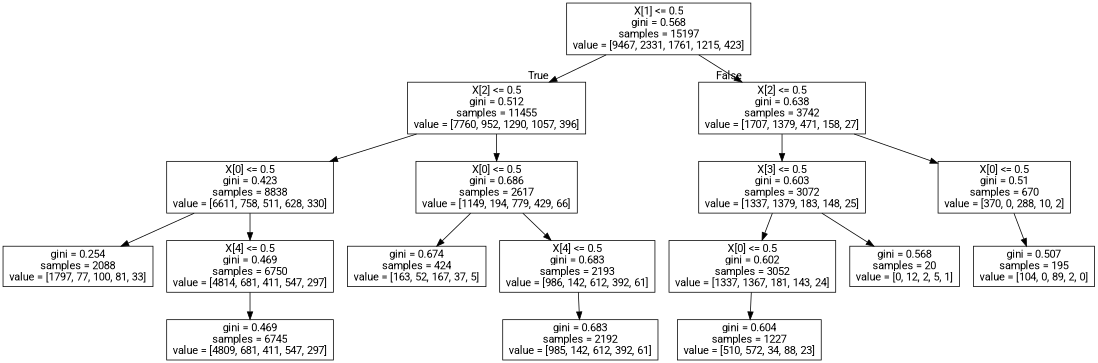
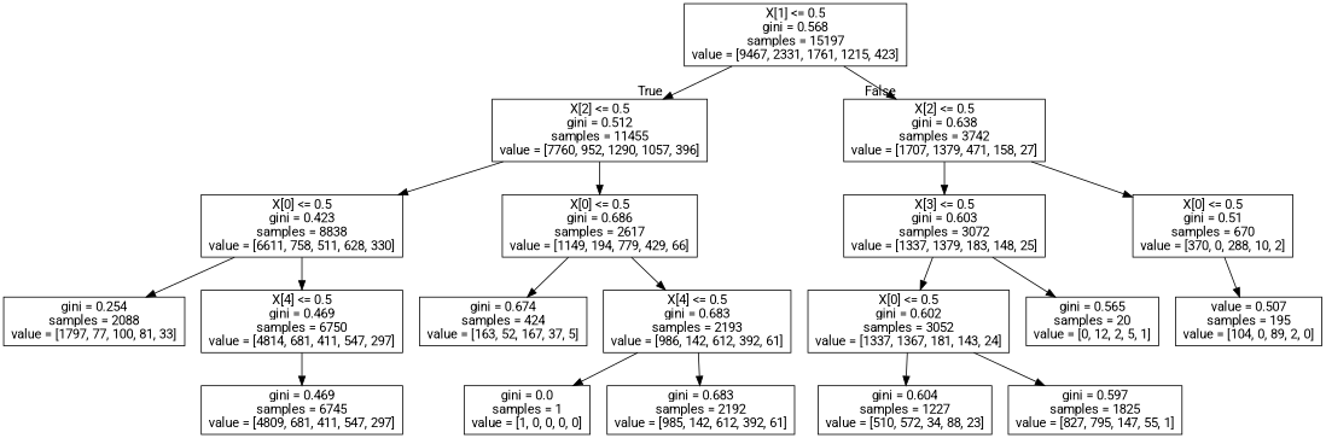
  digraph {
    fontname=Roboto
    node [fontname=Roboto shape=box]
    edge [fontname=Roboto]
    n1 [label="X[1] <= 0.5\ngini = 0.568\nsamples = 15197\nvalue = [9467, 2331, 1761, 1215, 423]"]
    n2 [label="X[2] <= 0.5\ngini = 0.512\nsamples = 11455\nvalue = [7760, 952, 1290, 1057, 396]"]
    n3 [label="X[2] <= 0.5\ngini = 0.638\nsamples = 3742\nvalue = [1707, 1379, 471, 158, 27]"]
    n4 [label="X[0] <= 0.5\ngini = 0.423\nsamples = 8838\nvalue = [6611, 758, 511, 628, 330]"]
    n5 [label="X[0] <= 0.5\ngini = 0.686\nsamples = 2617\nvalue = [1149, 194, 779, 429, 66]"]
    n6 [label="X[3] <= 0.5\ngini = 0.603\nsamples = 3072\nvalue = [1337, 1379, 183, 148, 25]"]
    n7 [label="X[0] <= 0.5\ngini = 0.51\nsamples = 670\nvalue = [370, 0, 288, 10, 2]"]
    n8 [label="gini = 0.254\nsamples = 2088\nvalue = [1797, 77, 100, 81, 33]"]
    n9 [label="X[4] <= 0.5\ngini = 0.469\nsamples = 6750\nvalue = [4814, 681, 411, 547, 297]"]
    n10 [label="gini = 0.674\nsamples = 424\nvalue = [163, 52, 167, 37, 5]"]
    n11 [label="X[4] <= 0.5\ngini = 0.683\nsamples = 2193\nvalue = [986, 142, 612, 392, 61]"]
    n12 [label="gini = 0.469\nsamples = 6745\nvalue = [4809, 681, 411, 547, 297]"]
+   n13 [label="gini = 0.0\nsamples = 1\nvalue = [1, 0, 0, 0, 0]"]
    n14 [label="gini = 0.683\nsamples = 2192\nvalue = [985, 142, 612, 392, 61]"]
    n15 [label="X[0] <= 0.5\ngini = 0.602\nsamples = 3052\nvalue = [1337, 1367, 181, 143, 24]"]
-   n16 [label="gini = 0.568\nsamples = 20\nvalue = [0, 12, 2, 5, 1]"]
-   n17 [label="gini = 0.507\nsamples = 195\nvalue = [104, 0, 89, 2, 0]"]
+   n16 [label="gini = 0.565\nsamples = 20\nvalue = [0, 12, 2, 5, 1]"]
+   n17 [label="value = 0.507\nsamples = 195\nvalue = [104, 0, 89, 2, 0]"]
    n18 [label="gini = 0.604\nsamples = 1227\nvalue = [510, 572, 34, 88, 23]"]
+   n19 [label="gini = 0.597\nsamples = 1825\nvalue = [827, 795, 147, 55, 1]"]
    n1 -> n2 [headlabel=True labelangle=45 labeldistance=2.5]
    n1 -> n3 [headlabel=False labelangle=-45 labeldistance=2.5]
    n2 -> n4
    n2 -> n5
    n3 -> n6
    n3 -> n7
    n4 -> n8
    n4 -> n9
    n5 -> n10
    n5 -> n11
    n6 -> n15
    n6 -> n16
    n7 -> n17
    n9 -> n12
+   n11 -> n13
    n11 -> n14
    n15 -> n18
+   n15 -> n19
  }
